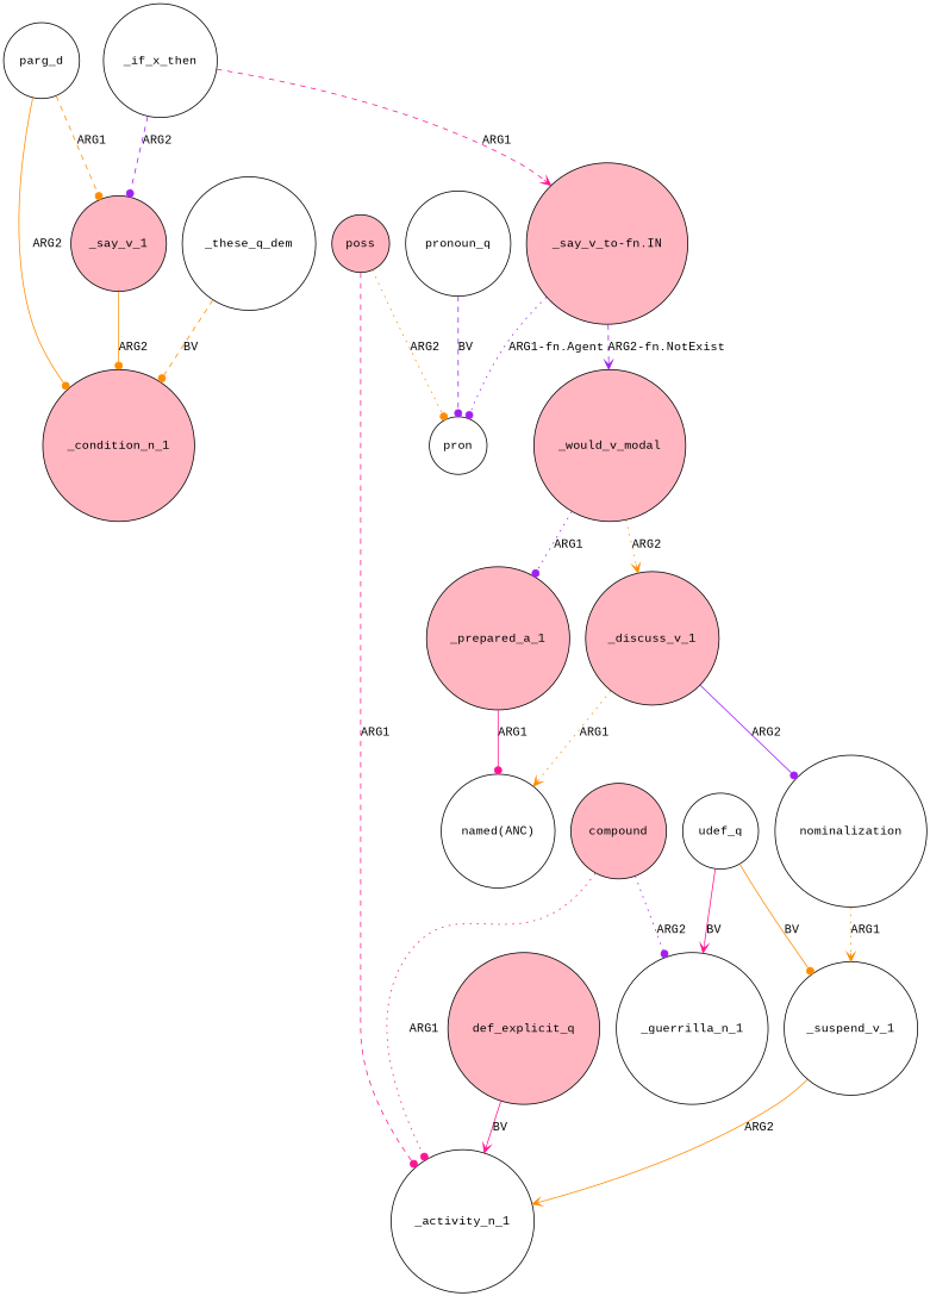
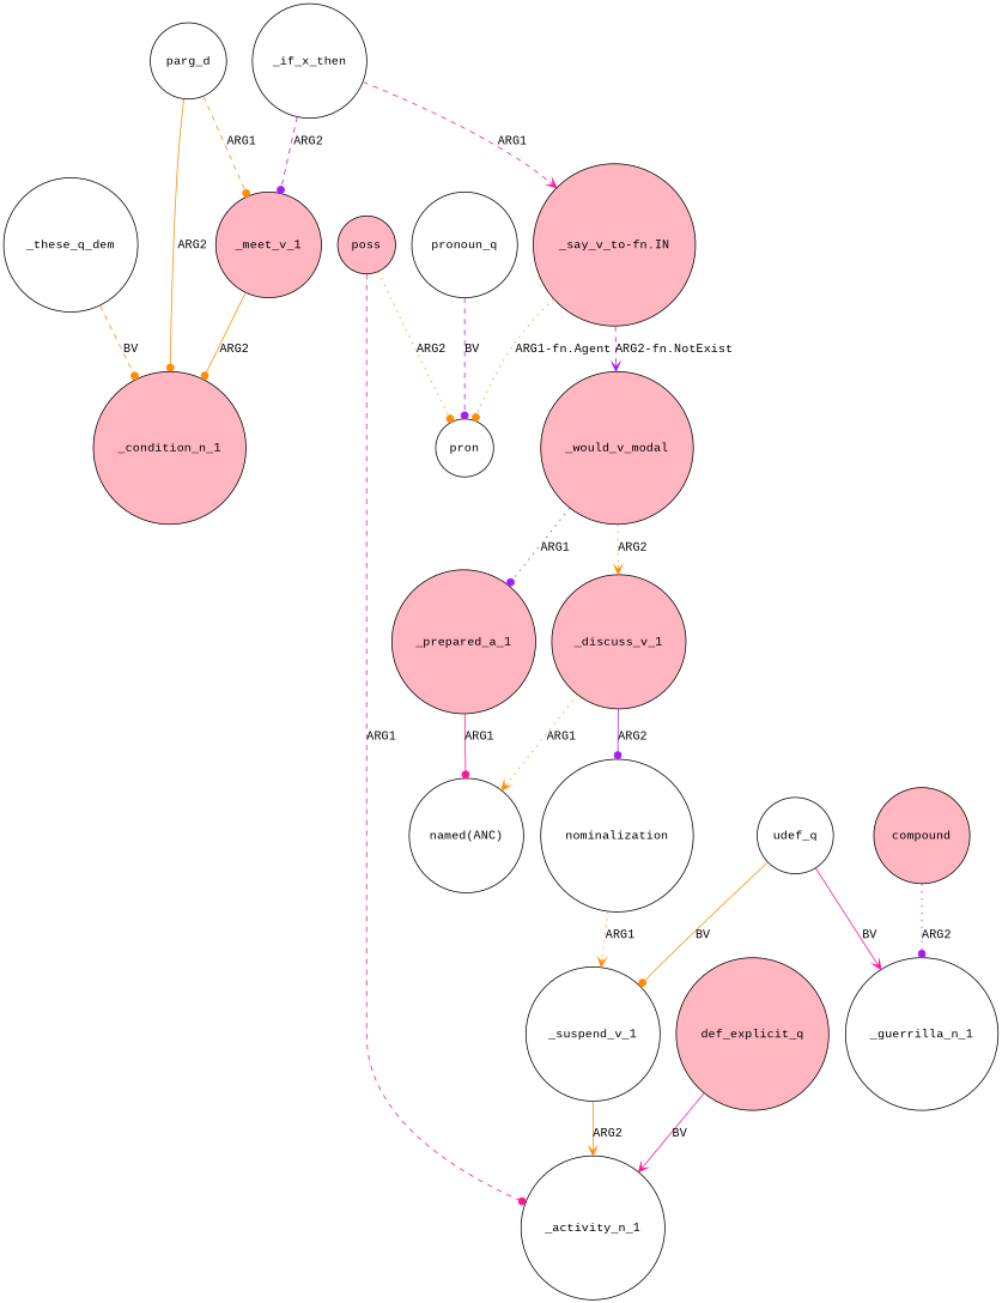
  digraph {
    fontname="Liberation Mono"
    node [fillcolor=white fontname="Liberation Mono" shape=circle style=filled]
    edge [arrowhead=dot color=darkorange fontname="Liberation Mono" style=dotted]
    _condition_n_1 [fillcolor=lightpink]
    _these_q_dem
    poss [fillcolor=lightpink]
    pron
    _activity_n_1
    def_explicit_q [fillcolor=lightpink]
    _would_v_modal [fillcolor=lightpink]
    _prepared_a_1 [fillcolor=lightpink]
    _discuss_v_1 [fillcolor=lightpink]
    "named(ANC)"
    nominalization
    "_say_v_to-fn.IN" [fillcolor=lightpink]
    _if_x_then
-   _meet_v_1 [fillcolor=lightpink label=_say_v_1]
+   _meet_v_1 [fillcolor=lightpink]
    parg_d
    pronoun_q
    compound [fillcolor=lightpink]
    _guerrilla_n_1
    _suspend_v_1
    udef_q
    _these_q_dem -> _condition_n_1 [label=BV style=dashed]
    poss -> pron [label=ARG2]
    poss -> _activity_n_1 [color=deeppink label=ARG1 style=dashed]
    def_explicit_q -> _activity_n_1 [arrowhead=vee color=deeppink label=BV style=solid]
    _would_v_modal -> _prepared_a_1 [color=purple label=ARG1]
    _would_v_modal -> _discuss_v_1 [arrowhead=vee label=ARG2]
    _prepared_a_1 -> "named(ANC)" [color=deeppink label=ARG1 style=solid]
    _discuss_v_1 -> "named(ANC)" [arrowhead=vee label=ARG1]
    _discuss_v_1 -> nominalization [color=purple label=ARG2 style=solid]
    nominalization -> _suspend_v_1 [arrowhead=vee label=ARG1]
-   "_say_v_to-fn.IN" -> pron [color=purple label="ARG1-fn.Agent"]
+   "_say_v_to-fn.IN" -> pron [label="ARG1-fn.Agent"]
    "_say_v_to-fn.IN" -> _would_v_modal [arrowhead=vee color=purple label="ARG2-fn.NotExist" style=dashed]
    _if_x_then -> "_say_v_to-fn.IN" [arrowhead=vee color=deeppink label=ARG1 style=dashed]
    _if_x_then -> _meet_v_1 [color=purple label=ARG2 style=dashed]
    _meet_v_1 -> _condition_n_1 [label=ARG2 style=solid]
    parg_d -> _condition_n_1 [label=ARG2 style=solid]
    parg_d -> _meet_v_1 [label=ARG1 style=dashed]
    pronoun_q -> pron [color=purple label=BV style=dashed]
-   compound -> _activity_n_1 [color=deeppink label=ARG1]
    compound -> _guerrilla_n_1 [color=purple label=ARG2]
    _suspend_v_1 -> _activity_n_1 [arrowhead=vee label=ARG2 style=solid]
    udef_q -> _guerrilla_n_1 [arrowhead=vee color=deeppink label=BV style=solid]
    udef_q -> _suspend_v_1 [label=BV style=solid]
  }
